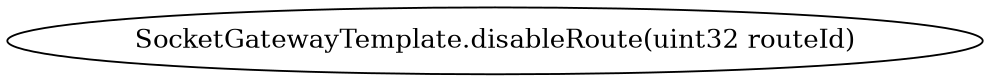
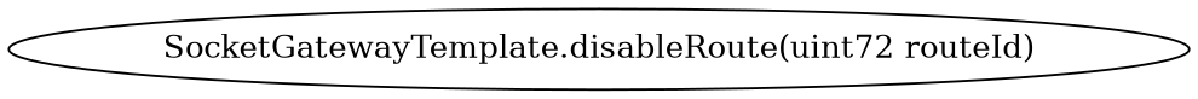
  digraph {
-   "SocketGatewayTemplate.disableRoute(uint32 routeId)" [height=0.5 width=6.1763]
+   "SocketGatewayTemplate.disableRoute(uint32 routeId)" [height=0.5 width=6.1763 label="SocketGatewayTemplate.disableRoute(uint72 routeId)"]
  }
